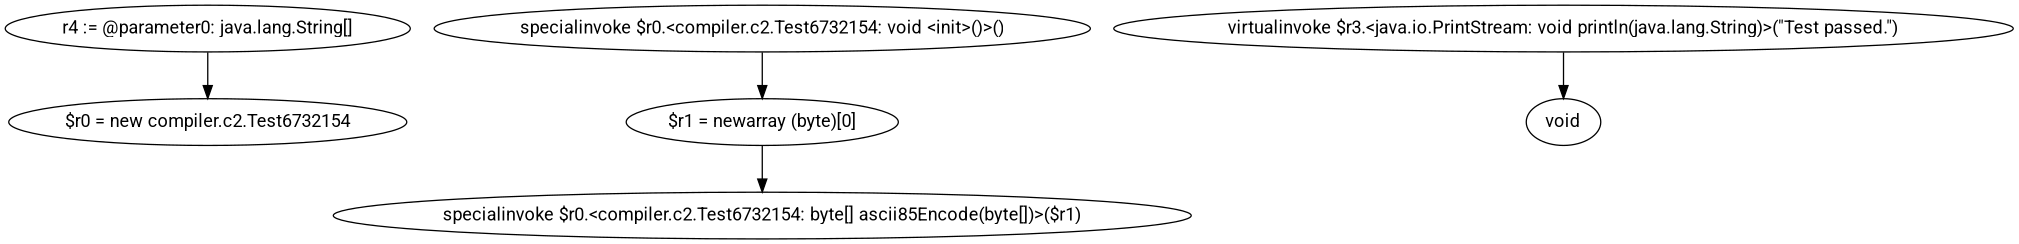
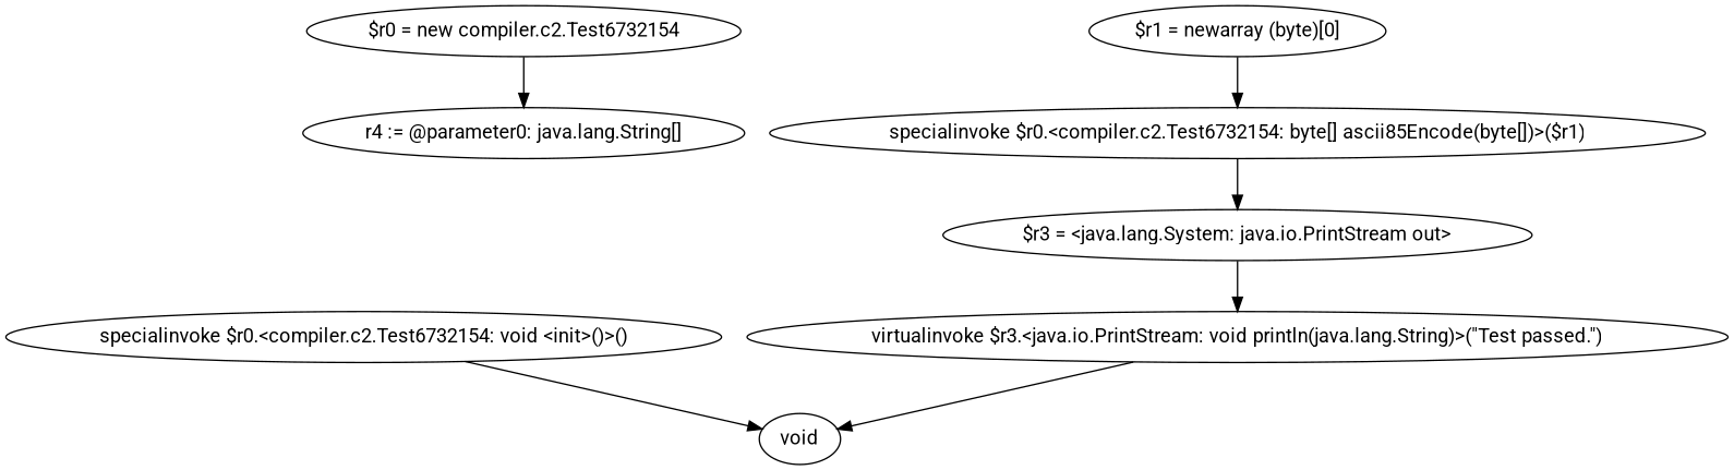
  digraph {
    fontname=Roboto
    node [fontname=Roboto]
    edge [fontname=Roboto]
    "r4 := @parameter0: java.lang.String[]"
    "$r0 = new compiler.c2.Test6732154"
    "specialinvoke $r0.<compiler.c2.Test6732154: void <init>()>()"
    "$r1 = newarray (byte)[0]"
    "specialinvoke $r0.<compiler.c2.Test6732154: byte[] ascii85Encode(byte[])>($r1)"
+   "$r3 = <java.lang.System: java.io.PrintStream out>"
    "virtualinvoke $r3.<java.io.PrintStream: void println(java.lang.String)>(\"Test passed.\")"
    n8 [label=void]
-   "r4 := @parameter0: java.lang.String[]" -> "$r0 = new compiler.c2.Test6732154"
-   "specialinvoke $r0.<compiler.c2.Test6732154: void <init>()>()" -> "$r1 = newarray (byte)[0]"
+   "$r0 = new compiler.c2.Test6732154" -> "r4 := @parameter0: java.lang.String[]"
+   "specialinvoke $r0.<compiler.c2.Test6732154: void <init>()>()" -> n8
    "$r1 = newarray (byte)[0]" -> "specialinvoke $r0.<compiler.c2.Test6732154: byte[] ascii85Encode(byte[])>($r1)"
+   "specialinvoke $r0.<compiler.c2.Test6732154: byte[] ascii85Encode(byte[])>($r1)" -> "$r3 = <java.lang.System: java.io.PrintStream out>"
+   "$r3 = <java.lang.System: java.io.PrintStream out>" -> "virtualinvoke $r3.<java.io.PrintStream: void println(java.lang.String)>(\"Test passed.\")"
    "virtualinvoke $r3.<java.io.PrintStream: void println(java.lang.String)>(\"Test passed.\")" -> n8
  }
